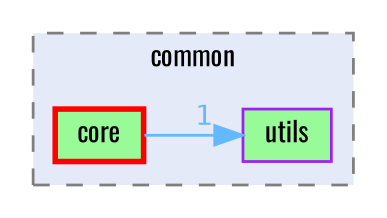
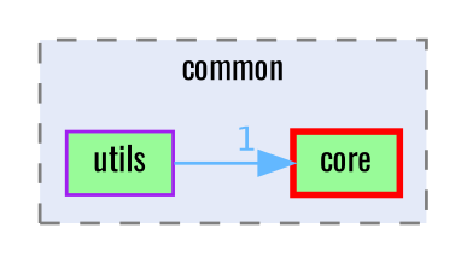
  digraph {
    compound=true
    rankdir=LR
    fontname=Oswald
    node [fillcolor=palegreen fontname=Oswald fontsize=10 shape=box]
    n1 [color=purple height=0.2 label=utils style=filled width=0.4]
    n2 [color=red height=0.2 label=core style="filled,bold" width=0.4]
    subgraph cluster_1 {
      bgcolor="#e4eaf8"
      fontsize=10
      label=common
      pencolor=grey50
      style="filled,dashed"
      n1
      n2
    }
-   n2 -> n1 [color=steelblue1 fontcolor=steelblue1 fontname=Oswald fontsize=10 headlabel=1 labeldistance=1.5 labelfontname=Helvetica labelfontsize=10 style=solid]
+   n1 -> n2 [color=steelblue1 fontcolor=steelblue1 fontname=Oswald fontsize=10 headlabel=1 labeldistance=1.5 labelfontname=Helvetica labelfontsize=10 style=solid]
  }
